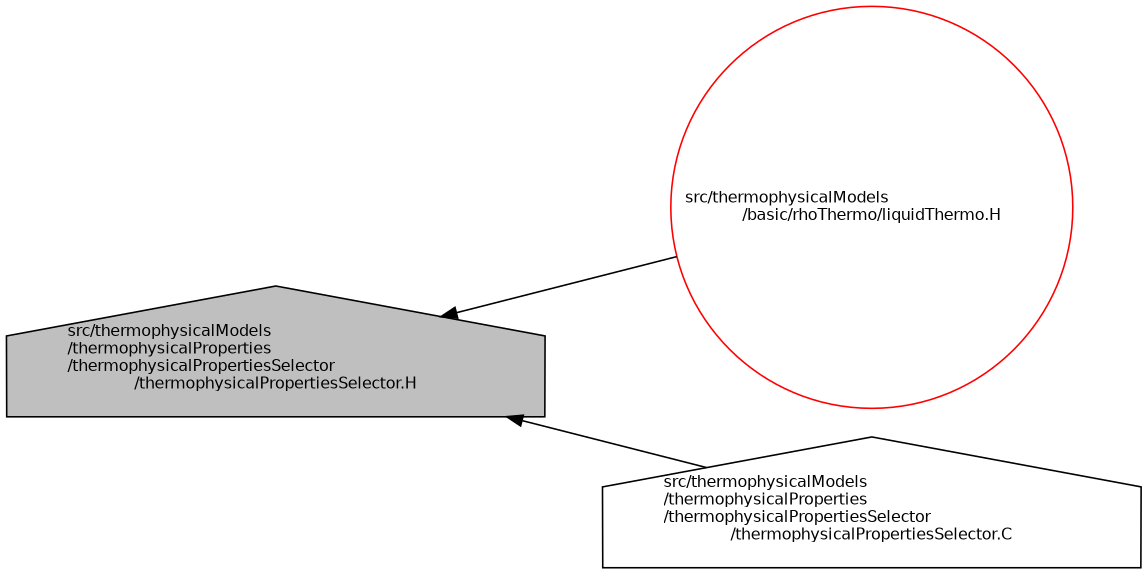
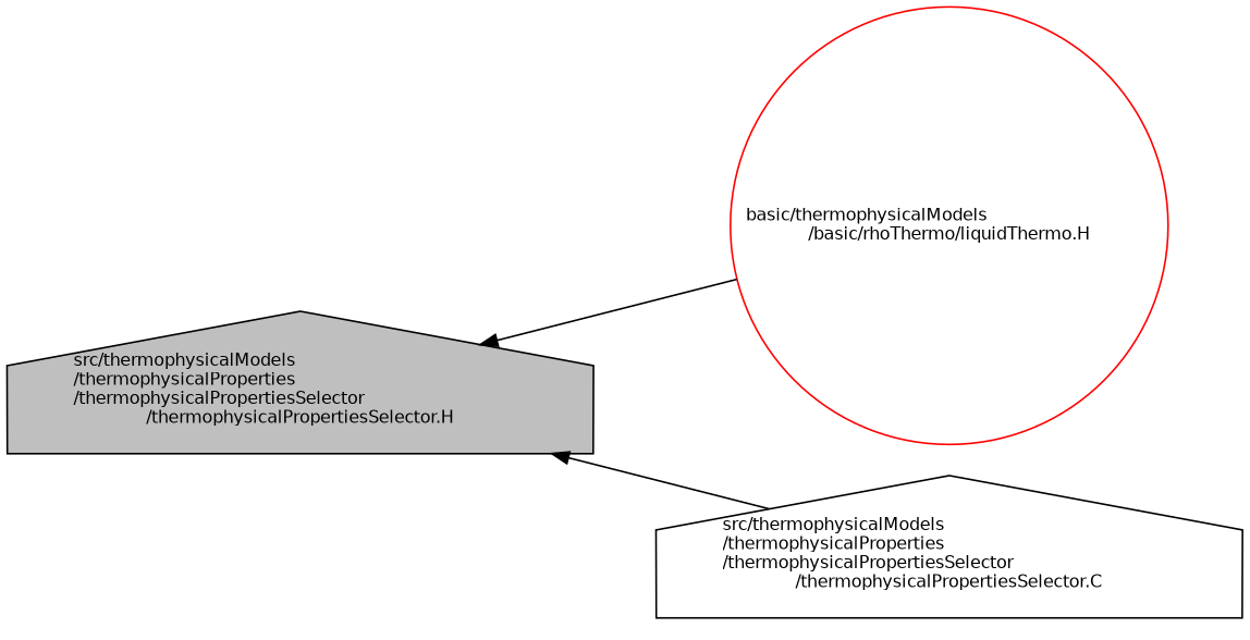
  digraph {
    rankdir=LR
    node [color=black fontname=Helvetica fontsize=10 shape=house]
    edge [color=black dir=back fontname=Helvetica fontsize=10 labelfontname=Helvetica labelfontsize=10 style=solid]
    n1 [fillcolor=grey75 fontcolor=black height=0.2 label="src/thermophysicalModels\l/thermophysicalProperties\l/thermophysicalPropertiesSelector\l/thermophysicalPropertiesSelector.H" style=filled width=0.4]
-   n2 [color=red height=0.2 label="src/thermophysicalModels\l/basic/rhoThermo/liquidThermo.H" shape=circle width=0.4]
+   n2 [color=red height=0.2 label="basic/thermophysicalModels\l/basic/rhoThermo/liquidThermo.H" shape=circle width=0.4]
    n3 [height=0.2 label="src/thermophysicalModels\l/thermophysicalProperties\l/thermophysicalPropertiesSelector\l/thermophysicalPropertiesSelector.C" width=0.4]
    n1 -> n2
    n1 -> n3
  }
